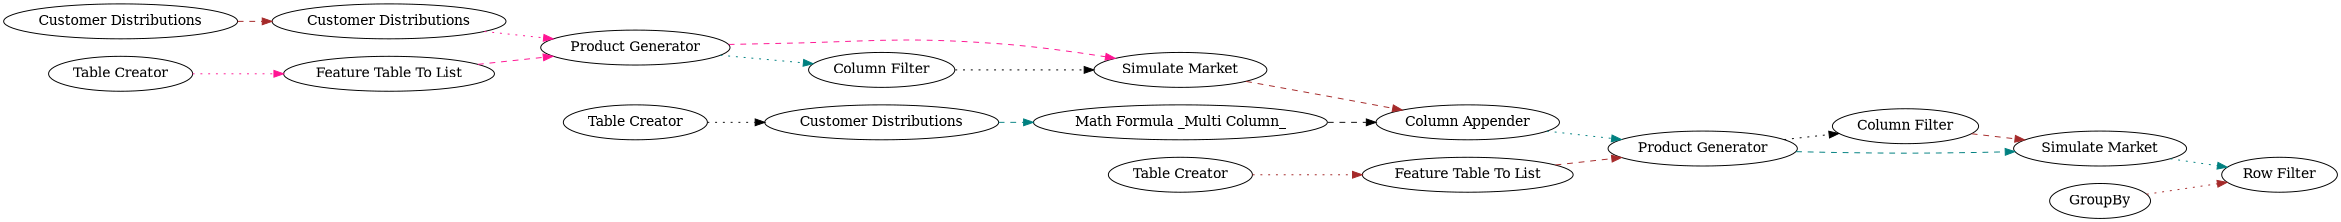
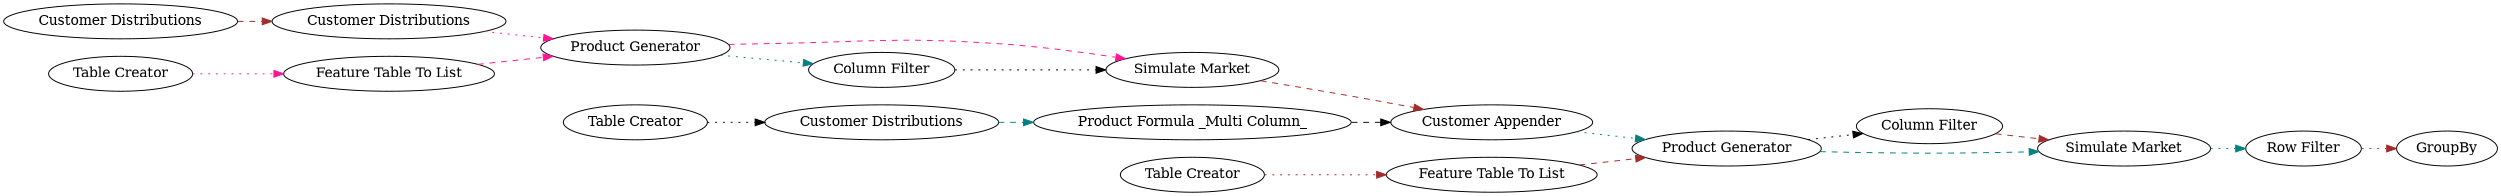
  digraph {
    rankdir=LR
    edge [color=brown style=dotted]
    n1 [label="Customer Distributions"]
    n2 [label="Customer Distributions"]
    n3 [label="Product Generator"]
    n4 [label="Table Creator"]
    n5 [label="Customer Distributions"]
-   n6 [label="Math Formula _Multi Column_"]
+   n6 [label="Product Formula _Multi Column_"]
    n7 [label="Simulate Market"]
    n8 [label="Column Filter"]
-   n9 [label="Column Appender"]
+   n9 [label="Customer Appender"]
    n10 [label="Product Generator"]
    n11 [label="Table Creator"]
    n12 [label="Feature Table To List"]
    n13 [label="Column Filter"]
    n14 [label="Simulate Market"]
    n15 [label="Row Filter"]
    n16 [label="Table Creator"]
    n17 [label="Feature Table To List"]
    n18 [label=GroupBy]
    n1 -> n2 [style=dashed]
    n2 -> n3 [color=deeppink]
    n3 -> n7 [color=deeppink style=dashed]
    n3 -> n8 [color=teal]
    n4 -> n5 [color=black]
    n5 -> n6 [color=teal style=dashed]
    n6 -> n9 [color=black style=dashed]
    n7 -> n9 [style=dashed]
    n8 -> n7 [color=black]
    n9 -> n10 [color=teal]
    n10 -> n13 [color=black]
    n10 -> n14 [color=teal style=dashed]
    n11 -> n12 [color=deeppink]
    n12 -> n3 [color=deeppink style=dashed]
    n13 -> n14 [style=dashed]
    n14 -> n15 [color=teal]
-   n18 -> n15
+   n15 -> n18
    n16 -> n17
    n17 -> n10 [style=dashed]
  }
